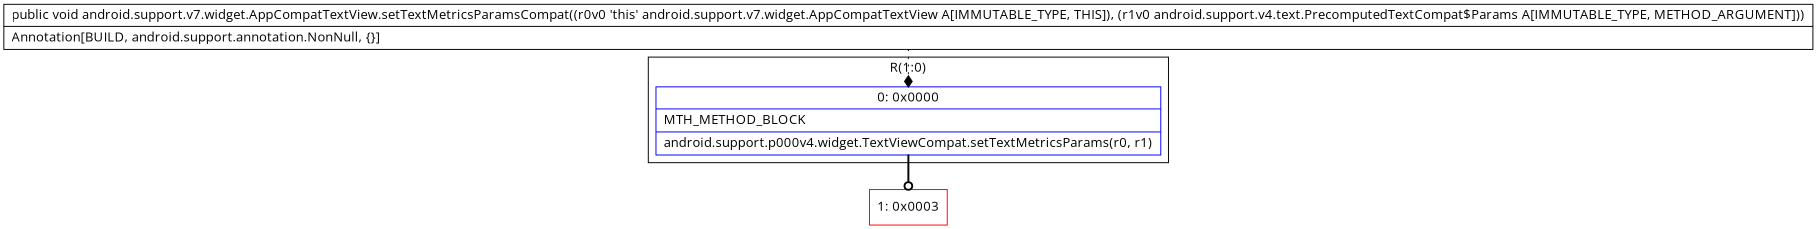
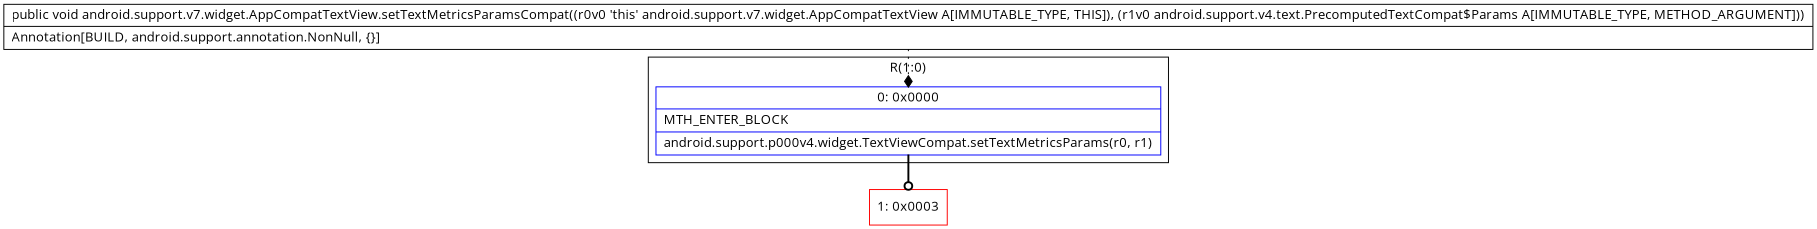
  digraph {
    fontname="Open Sans"
    node [shape=record fontname="Open Sans"]
    edge [fontname="Open Sans"]
-   n1 [color=blue label="{0\:\ 0x0000|MTH_METHOD_BLOCK\l|android.support.p000v4.widget.TextViewCompat.setTextMetricsParams(r0, r1)\l}"]
+   n1 [color=blue label="{0\:\ 0x0000|MTH_ENTER_BLOCK\l|android.support.p000v4.widget.TextViewCompat.setTextMetricsParams(r0, r1)\l}"]
    n2 [color=red label="{1\:\ 0x0003}"]
    n3 [label="{public void android.support.v7.widget.AppCompatTextView.setTextMetricsParamsCompat((r0v0 'this' android.support.v7.widget.AppCompatTextView A[IMMUTABLE_TYPE, THIS]), (r1v0 android.support.v4.text.PrecomputedTextCompat$Params A[IMMUTABLE_TYPE, METHOD_ARGUMENT]))  | Annotation[BUILD, android.support.annotation.NonNull, \{\}]\l}"]
    subgraph cluster_1 {
      label="R(1:0)"
      n1
    }
    n1 -> n2 [style=bold arrowhead=odot]
    n3 -> n1 [style=dotted arrowhead=diamond]
  }
